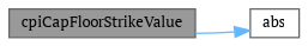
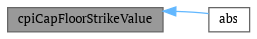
  digraph {
    rankdir=LR
    fontname="PT Serif"
    node [fontname="PT Serif" fontsize=10 shape=box style=filled]
    n1 [color=gray40 fillcolor=grey60 fontcolor=black height=0.2 label=cpiCapFloorStrikeValue width=0.4]
    n2 [color=grey40 fillcolor=white height=0.2 label=abs width=0.4]
-   n1 -> n2 [color=steelblue1 fontname="PT Serif" fontsize=10 labelfontname=Helvetica labelfontsize=10 style=solid]
+   n2 -> n1 [color=steelblue1 fontname="PT Serif" fontsize=10 labelfontname=Helvetica labelfontsize=10 style=solid]
  }
